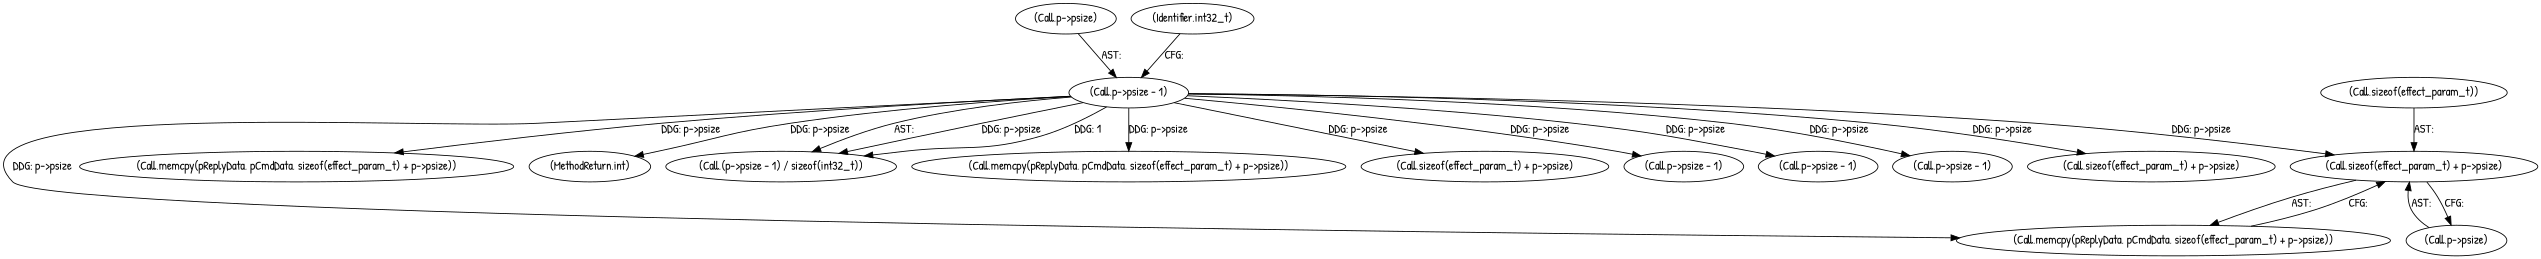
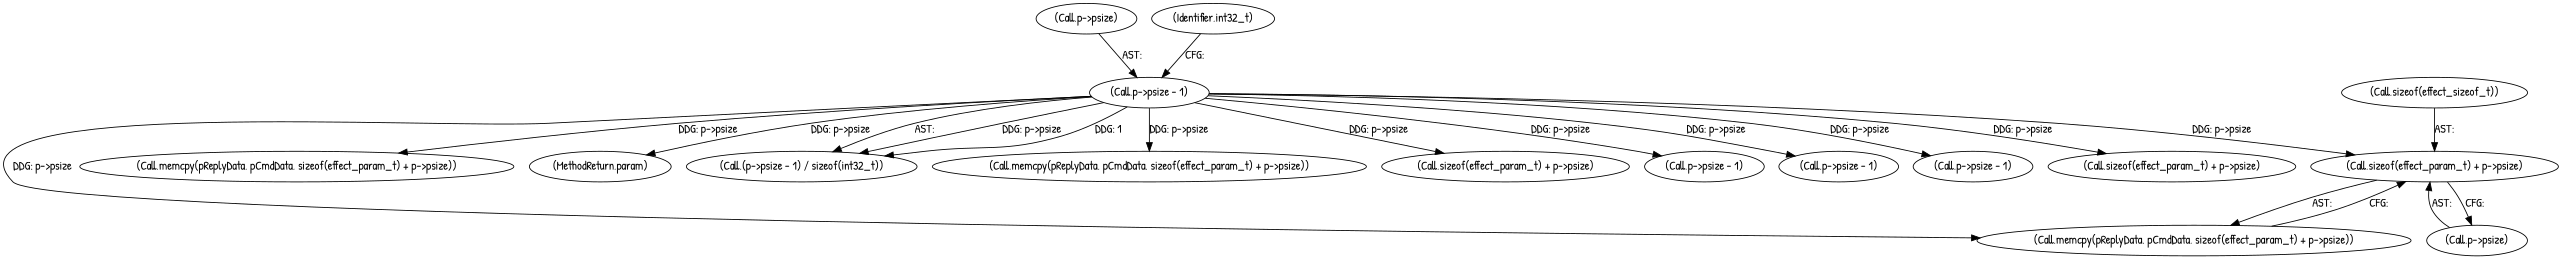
  digraph {
    fontname="Patrick Hand"
    node [fontname="Patrick Hand"]
    edge [fontname="Patrick Hand"]
    n1 [label="(Call,sizeof(effect_param_t) + p->psize)"]
    n2 [label="(Call,p->psize)"]
    n3 [label="(Call,memcpy(pReplyData, pCmdData, sizeof(effect_param_t) + p->psize))"]
    n4 [label="(Call,p->psize - 1)"]
    n5 [label="(Call,memcpy(pReplyData, pCmdData, sizeof(effect_param_t) + p->psize))"]
-   n6 [label="(MethodReturn,int)"]
+   n6 [label="(MethodReturn,param)"]
    n7 [label="(Call,(p->psize - 1) / sizeof(int32_t))"]
    n8 [label="(Call,memcpy(pReplyData, pCmdData, sizeof(effect_param_t) + p->psize))"]
    n9 [label="(Call,sizeof(effect_param_t) + p->psize)"]
    n10 [label="(Call,p->psize - 1)"]
    n11 [label="(Call,p->psize - 1)"]
    n12 [label="(Call,p->psize - 1)"]
    n13 [label="(Call,sizeof(effect_param_t) + p->psize)"]
-   n14 [label="(Call,sizeof(effect_param_t))"]
+   n14 [label="(Call,sizeof(effect_sizeof_t))"]
    n15 [label="(Call,p->psize)"]
    n16 [label="(Identifier,int32_t)"]
    n1 -> n2 [label="CFG: "]
    n1 -> n3 [label="AST: "]
    n2 -> n1 [label="AST: "]
    n3 -> n1 [label="CFG: "]
    n4 -> n1 [label="DDG: p->psize"]
    n4 -> n3 [label="DDG: p->psize"]
    n4 -> n5 [label="DDG: p->psize"]
    n4 -> n6 [label="DDG: p->psize"]
    n4 -> n7 [label="AST: "]
    n4 -> n7 [label="DDG: p->psize"]
    n4 -> n7 [label="DDG: 1"]
    n4 -> n8 [label="DDG: p->psize"]
    n4 -> n9 [label="DDG: p->psize"]
    n4 -> n10 [label="DDG: p->psize"]
    n4 -> n11 [label="DDG: p->psize"]
    n4 -> n12 [label="DDG: p->psize"]
    n4 -> n13 [label="DDG: p->psize"]
    n14 -> n1 [label="AST: "]
    n15 -> n4 [label="AST: "]
    n16 -> n4 [label="CFG: "]
  }
